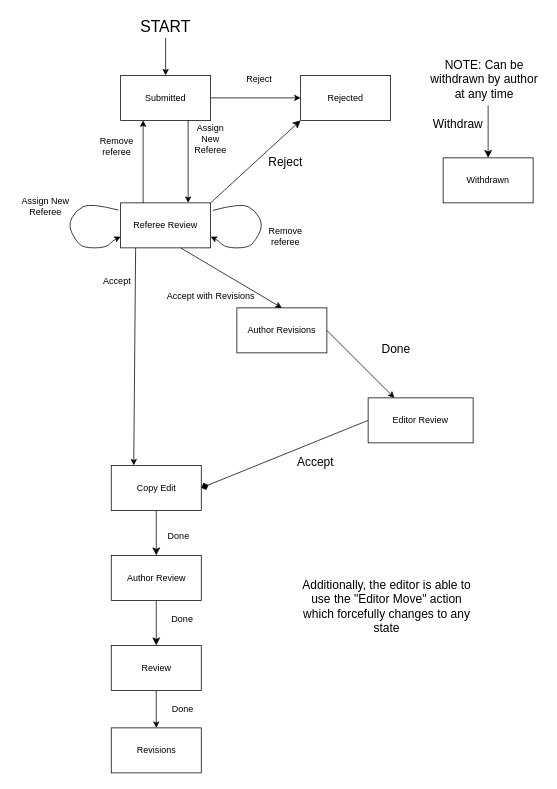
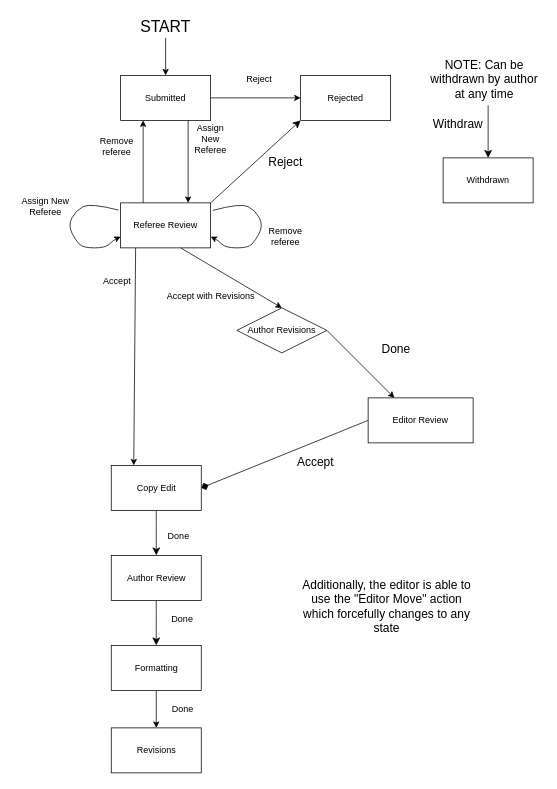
  <mxCell id="0" />
  <mxCell id="1" parent="0" />
  <mxCell id="2" value="Referee Review" style="rounded=0;whiteSpace=wrap;html=1;" parent="1" vertex="1"><mxGeometry x="160" y="270" width="120" height="60" as="geometry" /></mxCell>
- <mxCell id="3" value="&lt;div&gt;Author Revisions&lt;/div&gt;" style="rounded=0;whiteSpace=wrap;html=1;" parent="1" vertex="1"><mxGeometry x="315" y="410" width="120" height="60" as="geometry" /></mxCell>
+ <mxCell id="3" value="&lt;div&gt;Author Revisions&lt;/div&gt;" style="rhombus;whiteSpace=wrap;html=1;" parent="1" vertex="1"><mxGeometry x="315" y="410" width="120" height="60" as="geometry" /></mxCell>
  <mxCell id="4" value="" style="endArrow=classic;html=1;rounded=0;exitX=0.25;exitY=1;exitDx=0;exitDy=0;entryX=0.25;entryY=0;entryDx=0;entryDy=0;" parent="1" target="22" edge="1"><mxGeometry width="50" height="50" relative="1" as="geometry"><mxPoint x="180" y="330" as="sourcePoint" /><mxPoint x="190" y="380" as="targetPoint" /></mxGeometry></mxCell>
  <mxCell id="5" value="" style="endArrow=classic;html=1;rounded=0;entryX=0.5;entryY=0;entryDx=0;entryDy=0;exitX=0.75;exitY=1;exitDx=0;exitDy=0;" parent="1" target="3" edge="1"><mxGeometry width="50" height="50" relative="1" as="geometry"><mxPoint x="240" y="330" as="sourcePoint" /><mxPoint x="190" y="380" as="targetPoint" /></mxGeometry></mxCell>
  <mxCell id="6" value="Accept with Revisions" style="text;html=1;align=center;verticalAlign=middle;resizable=0;points=[];autosize=1;strokeColor=none;fillColor=none;" parent="1" vertex="1"><mxGeometry x="210" y="380" width="140" height="30" as="geometry" /></mxCell>
  <mxCell id="7" value="&lt;div&gt;Accept&lt;/div&gt;" style="text;html=1;align=center;verticalAlign=middle;resizable=0;points=[];autosize=1;strokeColor=none;fillColor=none;" parent="1" vertex="1"><mxGeometry x="125" y="360" width="60" height="30" as="geometry" /></mxCell>
  <mxCell id="8" value="Editor Review" style="rounded=0;whiteSpace=wrap;html=1;" parent="1" vertex="1"><mxGeometry x="490" y="530" width="140" height="60" as="geometry" /></mxCell>
  <mxCell id="9" value="" style="endArrow=classic;html=1;rounded=0;entryX=0.25;entryY=0;entryDx=0;entryDy=0;exitX=1;exitY=0.5;exitDx=0;exitDy=0;" parent="1" source="3" target="8" edge="1"><mxGeometry width="50" height="50" relative="1" as="geometry"><mxPoint x="440" y="430" as="sourcePoint" /><mxPoint x="462.5" y="595" as="targetPoint" /></mxGeometry></mxCell>
  <mxCell id="10" value="" style="curved=1;endArrow=classic;html=1;rounded=0;exitX=-0.024;exitY=0.16;exitDx=0;exitDy=0;entryX=0;entryY=0.75;entryDx=0;entryDy=0;exitPerimeter=0;" parent="1" source="2" target="2" edge="1"><mxGeometry width="50" height="50" relative="1" as="geometry"><mxPoint x="150" y="285" as="sourcePoint" /><mxPoint x="140" y="320" as="targetPoint" /><Array as="points"><mxPoint x="120" y="270" /><mxPoint x="100" y="280" /><mxPoint x="90" y="300" /><mxPoint x="100" y="320" /><mxPoint x="110" y="330" /><mxPoint x="140" y="330" /><mxPoint x="150" y="320" /></Array></mxGeometry></mxCell>
  <mxCell id="11" value="Assign New Referee" style="text;html=1;align=center;verticalAlign=middle;whiteSpace=wrap;rounded=0;" parent="1" vertex="1"><mxGeometry x="20" y="260" width="80" height="30" as="geometry" /></mxCell>
  <mxCell id="12" style="edgeStyle=orthogonalEdgeStyle;rounded=0;orthogonalLoop=1;jettySize=auto;html=1;entryX=0;entryY=0.5;entryDx=0;entryDy=0;" parent="1" source="13" target="14" edge="1"><mxGeometry relative="1" as="geometry" /></mxCell>
  <mxCell id="13" value="Submitted" style="rounded=0;whiteSpace=wrap;html=1;" parent="1" vertex="1"><mxGeometry x="160" y="100" width="120" height="60" as="geometry" /></mxCell>
  <mxCell id="14" value="Rejected" style="rounded=0;whiteSpace=wrap;html=1;" parent="1" vertex="1"><mxGeometry x="400" y="100" width="120" height="60" as="geometry" /></mxCell>
  <mxCell id="15" value="&lt;div&gt;Reject&lt;/div&gt;" style="text;html=1;align=center;verticalAlign=middle;whiteSpace=wrap;rounded=0;" parent="1" vertex="1"><mxGeometry x="315" y="90" width="60" height="30" as="geometry" /></mxCell>
  <mxCell id="16" value="" style="endArrow=classic;html=1;rounded=0;exitX=0.75;exitY=1;exitDx=0;exitDy=0;entryX=0.75;entryY=0;entryDx=0;entryDy=0;" parent="1" target="2" edge="1"><mxGeometry width="50" height="50" relative="1" as="geometry"><mxPoint x="250.003" y="160" as="sourcePoint" /><mxPoint x="220" y="190" as="targetPoint" /></mxGeometry></mxCell>
  <mxCell id="17" value="" style="endArrow=classic;html=1;rounded=0;exitX=0.25;exitY=0;exitDx=0;exitDy=0;entryX=0.25;entryY=1;entryDx=0;entryDy=0;" parent="1" source="2" edge="1"><mxGeometry width="50" height="50" relative="1" as="geometry"><mxPoint x="170" y="240" as="sourcePoint" /><mxPoint x="190.003" y="160" as="targetPoint" /></mxGeometry></mxCell>
  <mxCell id="18" value="Assign New Referee" style="text;html=1;align=center;verticalAlign=middle;whiteSpace=wrap;rounded=0;" parent="1" vertex="1"><mxGeometry x="250" y="170" width="60" height="30" as="geometry" /></mxCell>
  <mxCell id="19" value="Remove referee" style="text;html=1;align=center;verticalAlign=middle;whiteSpace=wrap;rounded=0;" parent="1" vertex="1"><mxGeometry x="120" y="170" width="70" height="50" as="geometry" /></mxCell>
  <mxCell id="20" value="&lt;div&gt;Remove referee&lt;/div&gt;" style="text;html=1;align=center;verticalAlign=middle;whiteSpace=wrap;rounded=0;" parent="1" vertex="1"><mxGeometry x="350" y="300" width="60" height="30" as="geometry" /></mxCell>
  <mxCell id="21" style="edgeStyle=none;curved=1;rounded=0;orthogonalLoop=1;jettySize=auto;html=1;exitX=0.5;exitY=1;exitDx=0;exitDy=0;entryX=0.5;entryY=0;entryDx=0;entryDy=0;fontSize=12;startSize=8;endSize=8;" parent="1" source="22" target="42" edge="1"><mxGeometry relative="1" as="geometry" /></mxCell>
  <mxCell id="22" value="Copy Edit" style="rounded=0;whiteSpace=wrap;html=1;" parent="1" vertex="1"><mxGeometry x="147.5" y="620" width="120" height="60" as="geometry" /></mxCell>
  <mxCell id="23" style="edgeStyle=orthogonalEdgeStyle;rounded=0;orthogonalLoop=1;jettySize=auto;html=1;entryX=0.5;entryY=0;entryDx=0;entryDy=0;" parent="1" source="24" target="25" edge="1"><mxGeometry relative="1" as="geometry" /></mxCell>
- <mxCell id="24" value="Review" style="rounded=0;whiteSpace=wrap;html=1;" parent="1" vertex="1"><mxGeometry x="147.5" y="860" width="120" height="60" as="geometry" /></mxCell>
+ <mxCell id="24" value="Formatting" style="rounded=0;whiteSpace=wrap;html=1;" parent="1" vertex="1"><mxGeometry x="147.5" y="860" width="120" height="60" as="geometry" /></mxCell>
  <mxCell id="25" value="Revisions" style="rounded=0;whiteSpace=wrap;html=1;" parent="1" vertex="1"><mxGeometry x="147.5" y="970" width="120" height="60" as="geometry" /></mxCell>
  <mxCell id="26" value="Done" style="text;html=1;align=center;verticalAlign=middle;whiteSpace=wrap;rounded=0;" parent="1" vertex="1"><mxGeometry x="195" y="700" width="85" height="30" as="geometry" /></mxCell>
  <mxCell id="27" value="Done" style="text;html=1;align=center;verticalAlign=middle;whiteSpace=wrap;rounded=0;" parent="1" vertex="1"><mxGeometry x="212.5" y="930" width="60" height="30" as="geometry" /></mxCell>
  <mxCell id="28" value="" style="endArrow=classic;html=1;rounded=0;entryX=0.5;entryY=0;entryDx=0;entryDy=0;" parent="1" target="13" edge="1"><mxGeometry width="50" height="50" relative="1" as="geometry"><mxPoint x="220" y="50" as="sourcePoint" /><mxPoint x="390" y="180" as="targetPoint" /></mxGeometry></mxCell>
  <mxCell id="29" value="&lt;font style=&quot;font-size: 21px;&quot;&gt;START&lt;/font&gt;" style="text;html=1;align=center;verticalAlign=middle;whiteSpace=wrap;rounded=0;" parent="1" vertex="1"><mxGeometry x="190" y="20" width="60" height="30" as="geometry" /></mxCell>
  <mxCell id="30" value="" style="curved=1;endArrow=classic;html=1;rounded=0;exitX=-0.024;exitY=0.16;exitDx=0;exitDy=0;entryX=0;entryY=0.75;entryDx=0;entryDy=0;exitPerimeter=0;" parent="1" edge="1"><mxGeometry width="50" height="50" relative="1" as="geometry"><mxPoint x="283" y="280" as="sourcePoint" /><mxPoint x="280" y="315" as="targetPoint" /><Array as="points"><mxPoint x="320" y="270" /><mxPoint x="340" y="280" /><mxPoint x="350" y="300" /><mxPoint x="340" y="320" /><mxPoint x="330" y="330" /><mxPoint x="300" y="330" /><mxPoint x="290" y="320" /></Array></mxGeometry></mxCell>
  <mxCell id="31" value="" style="endArrow=classic;html=1;rounded=0;fontSize=12;startSize=8;endSize=8;curved=1;" parent="1" edge="1"><mxGeometry width="50" height="50" relative="1" as="geometry"><mxPoint x="650" y="140" as="sourcePoint" /><mxPoint x="650" y="210" as="targetPoint" /></mxGeometry></mxCell>
  <mxCell id="32" value="Withdrawn" style="rounded=0;whiteSpace=wrap;html=1;" parent="1" vertex="1"><mxGeometry x="590" y="210" width="120" height="60" as="geometry" /></mxCell>
  <mxCell id="33" value="" style="endArrow=classic;html=1;rounded=0;fontSize=12;startSize=8;endSize=8;curved=1;entryX=0;entryY=1;entryDx=0;entryDy=0;" parent="1" target="14" edge="1"><mxGeometry width="50" height="50" relative="1" as="geometry"><mxPoint x="280" y="270" as="sourcePoint" /><mxPoint x="330" y="220" as="targetPoint" /></mxGeometry></mxCell>
  <mxCell id="34" value="Reject" style="text;html=1;align=center;verticalAlign=middle;whiteSpace=wrap;rounded=0;fontSize=16;" parent="1" vertex="1"><mxGeometry x="350" y="200" width="60" height="30" as="geometry" /></mxCell>
  <mxCell id="35" value="NOTE: Can be withdrawn by author at any time" style="text;html=1;align=center;verticalAlign=middle;whiteSpace=wrap;rounded=0;fontSize=16;" parent="1" vertex="1"><mxGeometry x="570" y="90" width="150" height="30" as="geometry" /></mxCell>
  <mxCell id="36" value="Withdraw" style="text;html=1;align=center;verticalAlign=middle;whiteSpace=wrap;rounded=0;fontSize=16;" parent="1" vertex="1"><mxGeometry x="580" y="150" width="60" height="30" as="geometry" /></mxCell>
  <mxCell id="37" value="Done" style="text;html=1;align=center;verticalAlign=middle;whiteSpace=wrap;rounded=0;fontSize=16;" parent="1" vertex="1"><mxGeometry x="475" y="450" width="105" height="30" as="geometry" /></mxCell>
  <mxCell id="38" value="" style="endArrow=diamond;html=1;rounded=0;fontSize=12;startSize=8;endSize=8;curved=1;exitX=0;exitY=0.5;exitDx=0;exitDy=0;entryX=1;entryY=0.5;entryDx=0;entryDy=0;" parent="1" source="8" target="22" edge="1"><mxGeometry width="50" height="50" relative="1" as="geometry"><mxPoint x="490" y="650" as="sourcePoint" /><mxPoint x="650" y="630" as="targetPoint" /></mxGeometry></mxCell>
  <mxCell id="39" value="&lt;div&gt;Accept&lt;/div&gt;" style="text;html=1;align=center;verticalAlign=middle;whiteSpace=wrap;rounded=0;fontSize=16;" parent="1" vertex="1"><mxGeometry x="390" y="600" width="60" height="30" as="geometry" /></mxCell>
  <mxCell id="40" value="&amp;nbsp;" style="text;whiteSpace=wrap;html=1;" parent="1" vertex="1"><mxGeometry x="140" y="370" width="40" height="40" as="geometry" /></mxCell>
  <mxCell id="41" style="edgeStyle=none;curved=1;rounded=0;orthogonalLoop=1;jettySize=auto;html=1;exitX=0.5;exitY=1;exitDx=0;exitDy=0;entryX=0.5;entryY=0;entryDx=0;entryDy=0;fontSize=12;startSize=8;endSize=8;" parent="1" source="42" target="24" edge="1"><mxGeometry relative="1" as="geometry" /></mxCell>
  <mxCell id="42" value="Author Review" style="rounded=0;whiteSpace=wrap;html=1;" parent="1" vertex="1"><mxGeometry x="147.5" y="740" width="120" height="60" as="geometry" /></mxCell>
  <mxCell id="43" value="Done" style="text;html=1;align=center;verticalAlign=middle;whiteSpace=wrap;rounded=0;" parent="1" vertex="1"><mxGeometry x="200" y="810" width="85" height="30" as="geometry" /></mxCell>
  <mxCell id="44" style="edgeStyle=none;curved=1;rounded=0;orthogonalLoop=1;jettySize=auto;html=1;exitX=0.5;exitY=1;exitDx=0;exitDy=0;fontSize=12;startSize=8;endSize=8;" parent="1" source="43" target="43" edge="1"><mxGeometry relative="1" as="geometry" /></mxCell>
  <mxCell id="45" value="Additionally, the editor is able to use the &quot;Editor Move&quot; action which forcefully changes to any state" style="text;html=1;align=center;verticalAlign=middle;whiteSpace=wrap;rounded=0;fontSize=16;" parent="1" vertex="1"><mxGeometry x="400" y="755" width="230" height="105" as="geometry" /></mxCell>
